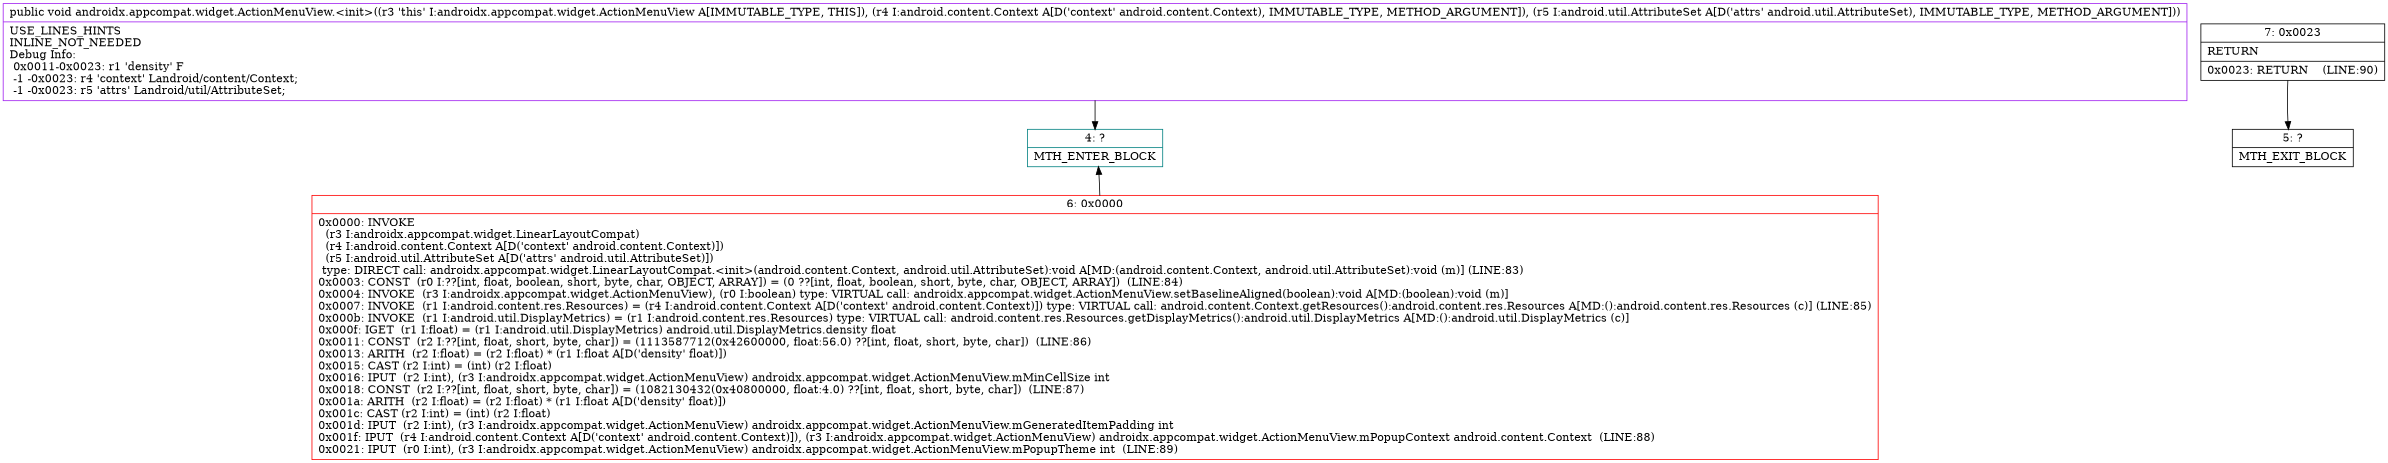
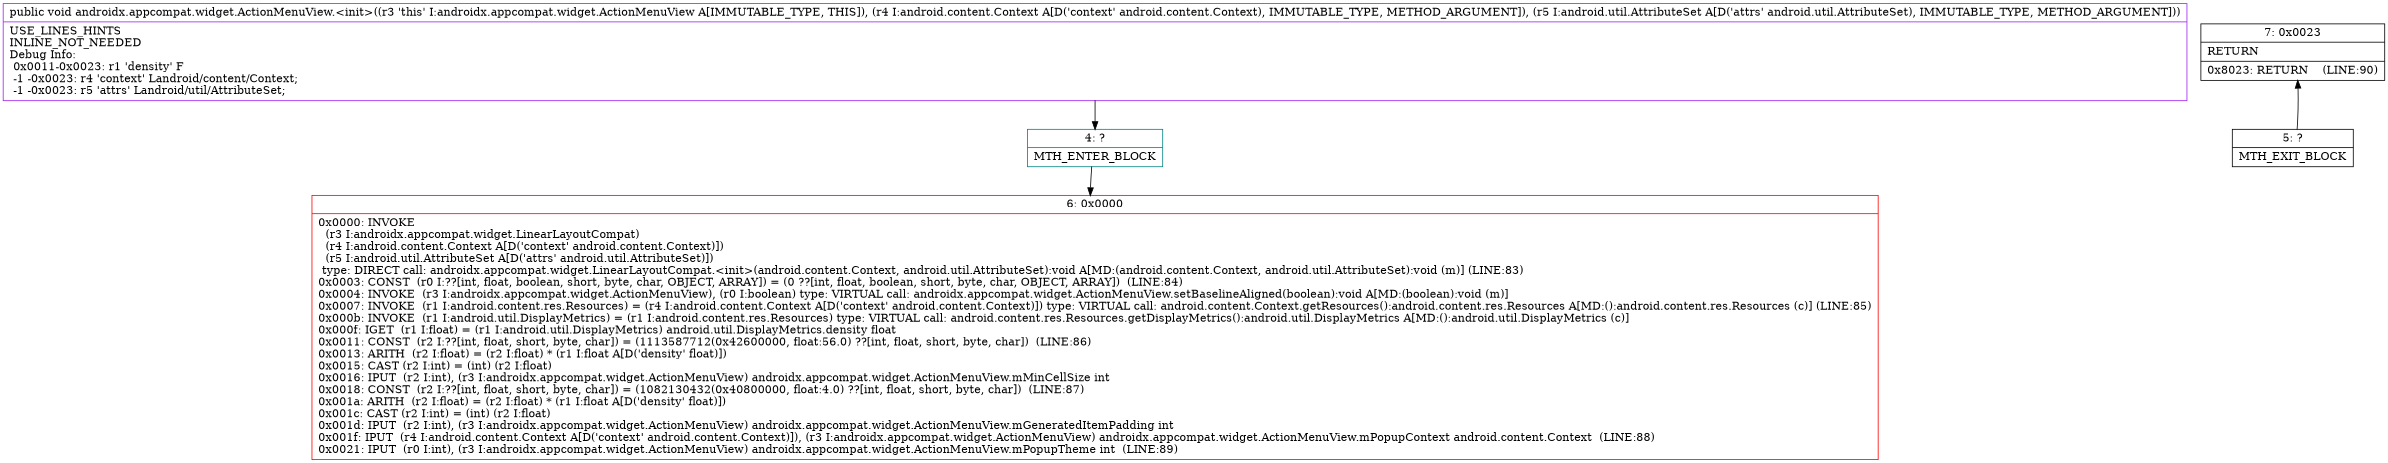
  digraph {
    node [color=black shape=record]
    n1 [color=teal label="{4\:\ ?|MTH_ENTER_BLOCK\l}"]
    n2 [color=red label="{6\:\ 0x0000|0x0000: INVOKE  \l  (r3 I:androidx.appcompat.widget.LinearLayoutCompat)\l  (r4 I:android.content.Context A[D('context' android.content.Context)])\l  (r5 I:android.util.AttributeSet A[D('attrs' android.util.AttributeSet)])\l type: DIRECT call: androidx.appcompat.widget.LinearLayoutCompat.\<init\>(android.content.Context, android.util.AttributeSet):void A[MD:(android.content.Context, android.util.AttributeSet):void (m)] (LINE:83)\l0x0003: CONST  (r0 I:??[int, float, boolean, short, byte, char, OBJECT, ARRAY]) = (0 ??[int, float, boolean, short, byte, char, OBJECT, ARRAY])  (LINE:84)\l0x0004: INVOKE  (r3 I:androidx.appcompat.widget.ActionMenuView), (r0 I:boolean) type: VIRTUAL call: androidx.appcompat.widget.ActionMenuView.setBaselineAligned(boolean):void A[MD:(boolean):void (m)]\l0x0007: INVOKE  (r1 I:android.content.res.Resources) = (r4 I:android.content.Context A[D('context' android.content.Context)]) type: VIRTUAL call: android.content.Context.getResources():android.content.res.Resources A[MD:():android.content.res.Resources (c)] (LINE:85)\l0x000b: INVOKE  (r1 I:android.util.DisplayMetrics) = (r1 I:android.content.res.Resources) type: VIRTUAL call: android.content.res.Resources.getDisplayMetrics():android.util.DisplayMetrics A[MD:():android.util.DisplayMetrics (c)]\l0x000f: IGET  (r1 I:float) = (r1 I:android.util.DisplayMetrics) android.util.DisplayMetrics.density float \l0x0011: CONST  (r2 I:??[int, float, short, byte, char]) = (1113587712(0x42600000, float:56.0) ??[int, float, short, byte, char])  (LINE:86)\l0x0013: ARITH  (r2 I:float) = (r2 I:float) * (r1 I:float A[D('density' float)]) \l0x0015: CAST (r2 I:int) = (int) (r2 I:float) \l0x0016: IPUT  (r2 I:int), (r3 I:androidx.appcompat.widget.ActionMenuView) androidx.appcompat.widget.ActionMenuView.mMinCellSize int \l0x0018: CONST  (r2 I:??[int, float, short, byte, char]) = (1082130432(0x40800000, float:4.0) ??[int, float, short, byte, char])  (LINE:87)\l0x001a: ARITH  (r2 I:float) = (r2 I:float) * (r1 I:float A[D('density' float)]) \l0x001c: CAST (r2 I:int) = (int) (r2 I:float) \l0x001d: IPUT  (r2 I:int), (r3 I:androidx.appcompat.widget.ActionMenuView) androidx.appcompat.widget.ActionMenuView.mGeneratedItemPadding int \l0x001f: IPUT  (r4 I:android.content.Context A[D('context' android.content.Context)]), (r3 I:androidx.appcompat.widget.ActionMenuView) androidx.appcompat.widget.ActionMenuView.mPopupContext android.content.Context  (LINE:88)\l0x0021: IPUT  (r0 I:int), (r3 I:androidx.appcompat.widget.ActionMenuView) androidx.appcompat.widget.ActionMenuView.mPopupTheme int  (LINE:89)\l}"]
-   n3 [label="{7\:\ 0x0023|RETURN\l|0x0023: RETURN    (LINE:90)\l}"]
+   n3 [label="{7\:\ 0x0023|RETURN\l|0x8023: RETURN    (LINE:90)\l}"]
    n4 [label="{5\:\ ?|MTH_EXIT_BLOCK\l}"]
    n5 [color=purple label="{public void androidx.appcompat.widget.ActionMenuView.\<init\>((r3 'this' I:androidx.appcompat.widget.ActionMenuView A[IMMUTABLE_TYPE, THIS]), (r4 I:android.content.Context A[D('context' android.content.Context), IMMUTABLE_TYPE, METHOD_ARGUMENT]), (r5 I:android.util.AttributeSet A[D('attrs' android.util.AttributeSet), IMMUTABLE_TYPE, METHOD_ARGUMENT]))  | USE_LINES_HINTS\lINLINE_NOT_NEEDED\lDebug Info:\l  0x0011\-0x0023: r1 'density' F\l  \-1 \-0x0023: r4 'context' Landroid\/content\/Context;\l  \-1 \-0x0023: r5 'attrs' Landroid\/util\/AttributeSet;\l}"]
-   n2 -> n1
-   n3 -> n4
+   n1 -> n2
+   n4 -> n3
    n5 -> n1
  }
